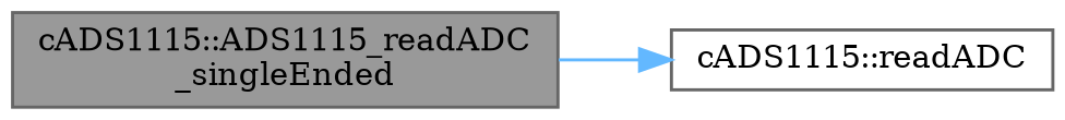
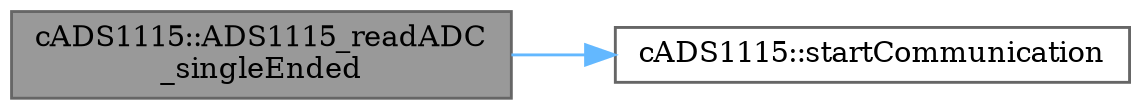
  digraph {
    rankdir=LR
    fontname="DejaVu Serif"
    node [fontname="DejaVu Serif" fontsize=10 shape=box style=filled]
    n1 [color=gray40 fillcolor=grey60 fontcolor=black height=0.2 label="cADS1115::ADS1115_readADC\l_singleEnded" width=0.4]
-   n2 [color=grey40 fillcolor=white height=0.2 label="cADS1115::readADC" width=0.4]
+   n2 [color=grey40 fillcolor=white height=0.2 label="cADS1115::startCommunication" width=0.4]
    n1 -> n2 [color=steelblue1 fontname="DejaVu Serif" fontsize=10 labelfontname=Helvetica labelfontsize=10 style=solid]
  }
